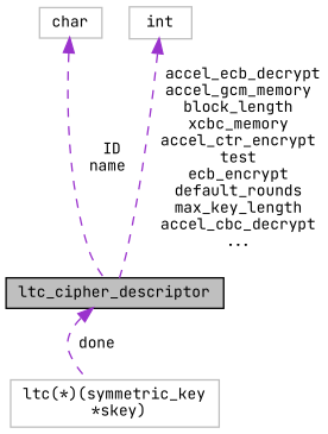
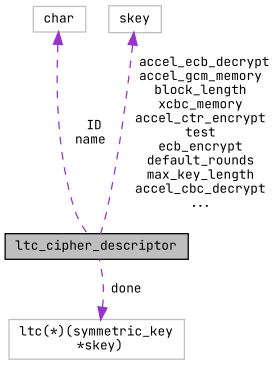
  digraph {
    fontname="JetBrains Mono"
    node [color=grey75 fillcolor=white fontname="JetBrains Mono" fontsize=10 shape=record style=filled]
    edge [color=darkorchid3 dir=back fontname="JetBrains Mono" fontsize=10 labelfontname=Helvetica labelfontsize=10 style=dashed]
    n1 [color=black fillcolor=grey75 fontcolor=black height=0.2 label=ltc_cipher_descriptor width=0.4]
    n2 [height=0.2 label="ltc(*)(symmetric_key\l *skey)" width=0.4]
    n3 [height=0.2 label=char width=0.4]
-   n4 [height=0.2 label=int width=0.4]
-   n1 -> n2 [label=" done"]
+   n4 [height=0.2 label=skey width=0.4]
+   n2 -> n1 [label=" done"]
    n3 -> n1 [label=" ID\nname"]
    n4 -> n1 [label=" accel_ecb_decrypt\naccel_gcm_memory\nblock_length\nxcbc_memory\naccel_ctr_encrypt\ntest\necb_encrypt\ndefault_rounds\nmax_key_length\naccel_cbc_decrypt\n..."]
  }
